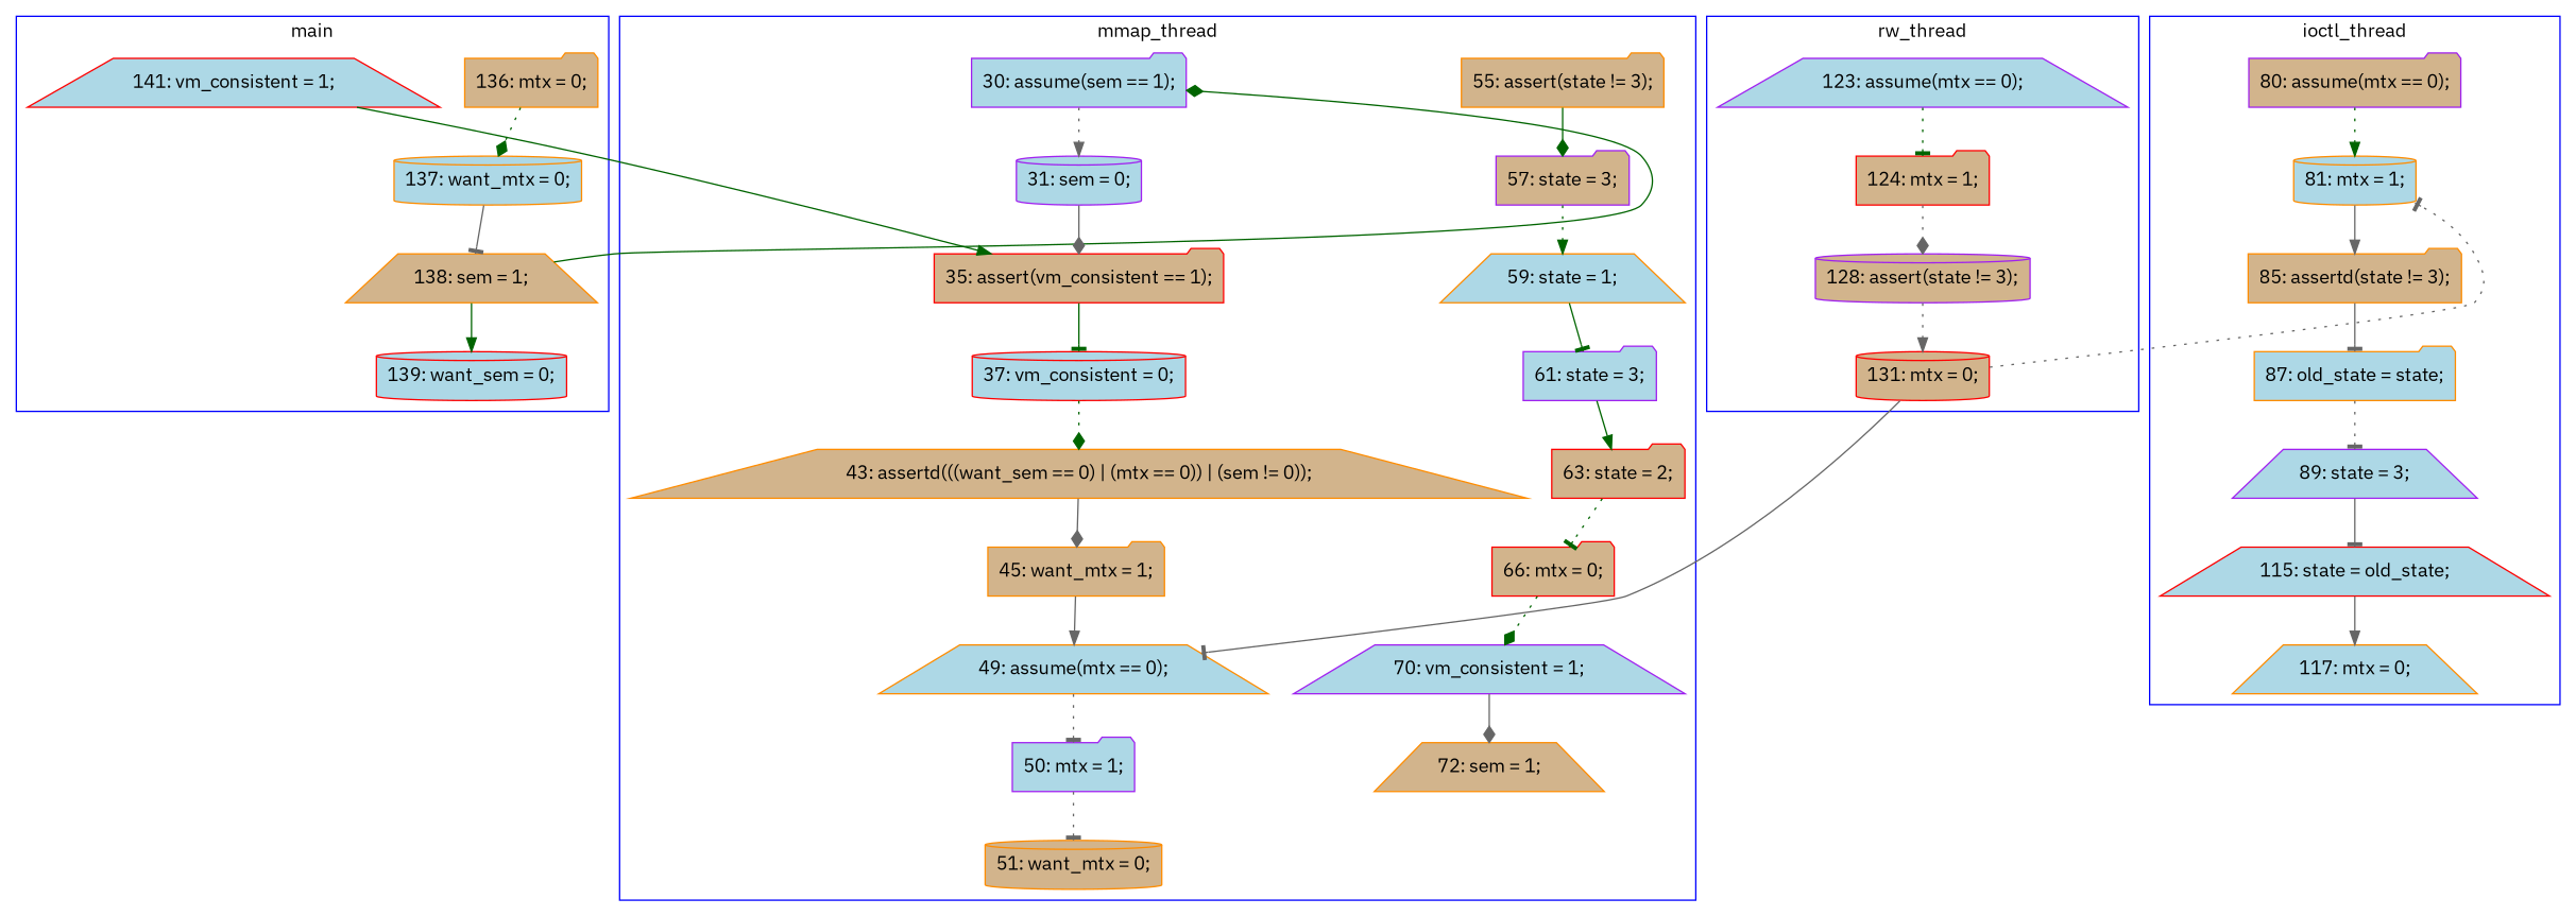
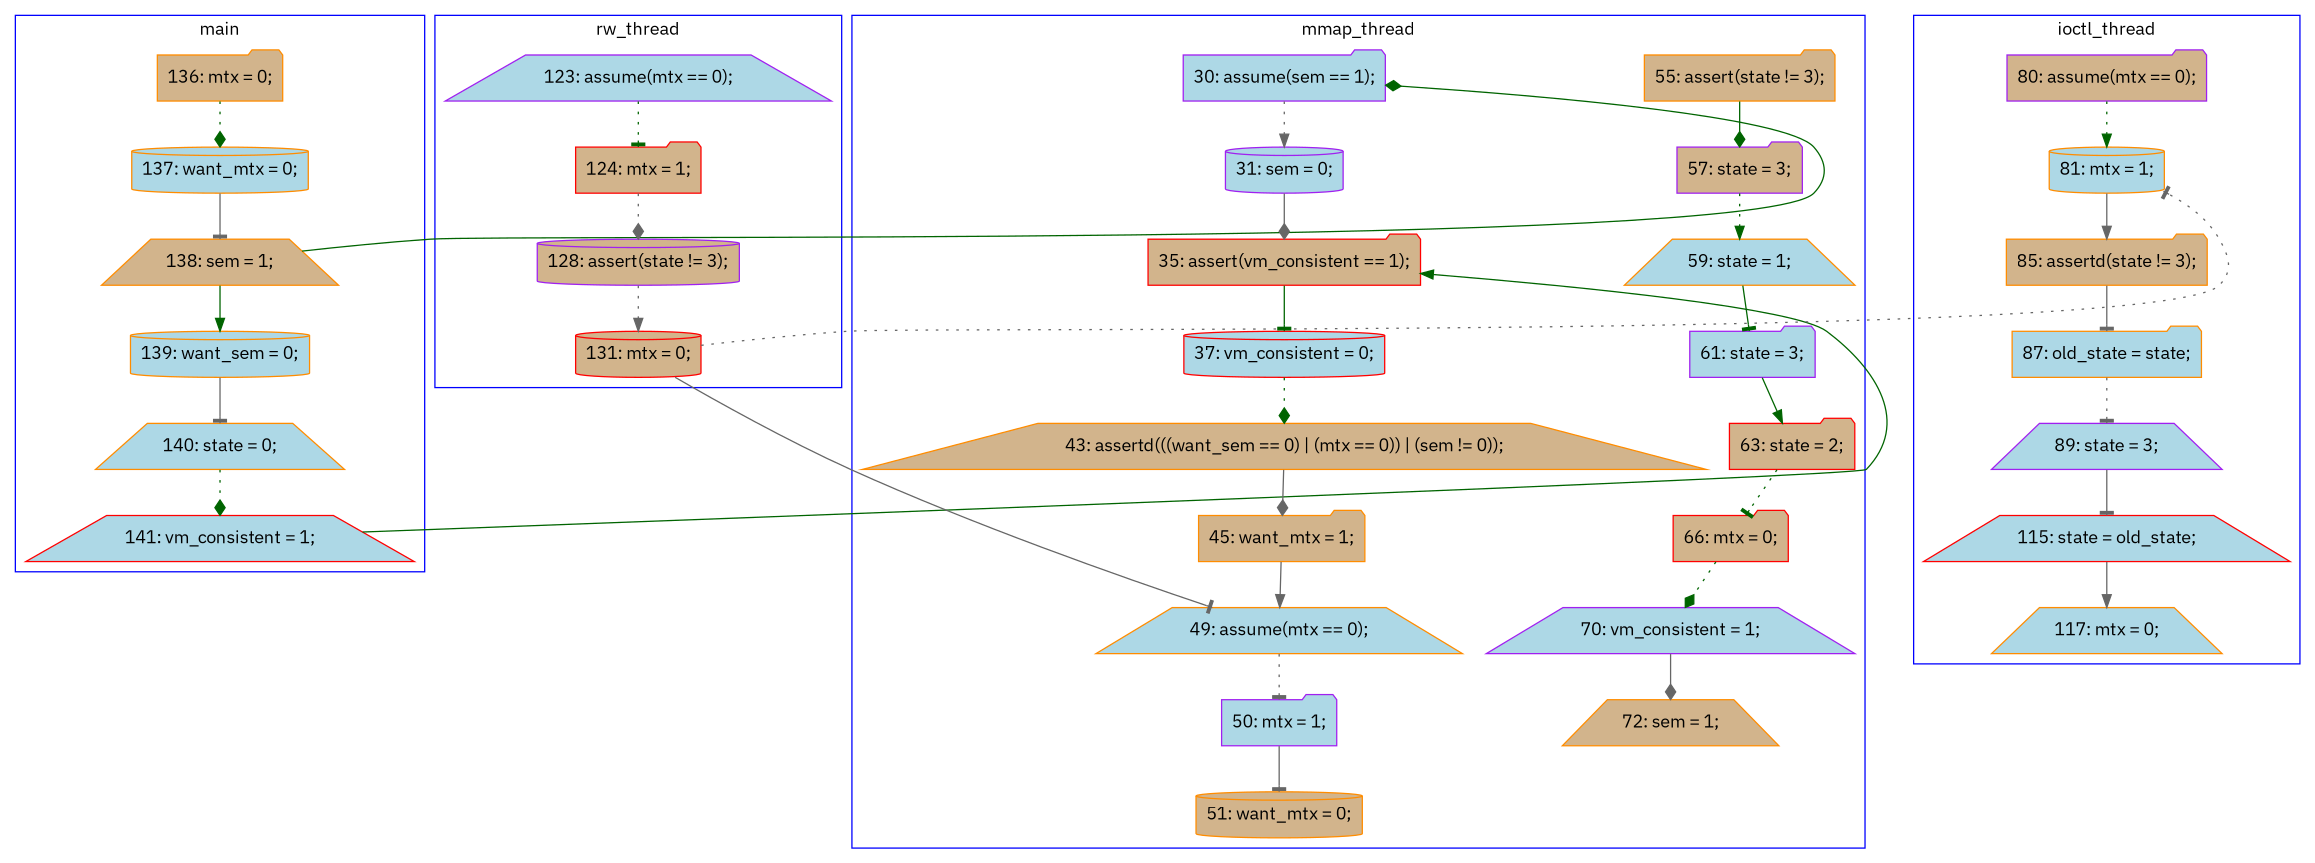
  digraph {
    fontname="IBM Plex Sans"
    node [color=darkorange fillcolor=lightblue fontname="IBM Plex Sans" shape=folder style=filled]
    edge [arrowhead=tee color=gray40 fontname="IBM Plex Sans" style=solid]
    n1 [fillcolor=tan label="136: mtx = 0;"]
    n2 [label="137: want_mtx = 0;" shape=cylinder]
+   n3 [label="140: state = 0;" shape=trapezium]
    n4 [color=red label="141: vm_consistent = 1;" shape=trapezium]
-   n5 [color=red label="139: want_sem = 0;" shape=cylinder]
+   n5 [label="139: want_sem = 0;" shape=cylinder]
    n6 [fillcolor=tan label="138: sem = 1;" shape=trapezium]
    n7 [color=red label="115: state = old_state;" shape=trapezium]
    n8 [label="117: mtx = 0;" shape=trapezium]
    n9 [label="87: old_state = state;"]
    n10 [color=purple label="89: state = 3;" shape=trapezium]
    n11 [label="81: mtx = 1;" shape=cylinder]
    n12 [fillcolor=tan label="85: assertd(state != 3);"]
    n13 [color=purple fillcolor=tan label="80: assume(mtx == 0);"]
    n14 [color=red fillcolor=tan label="131: mtx = 0;" shape=cylinder]
    n15 [color=purple label="123: assume(mtx == 0);" shape=trapezium]
    n16 [color=red fillcolor=tan label="124: mtx = 1;"]
    n17 [color=purple fillcolor=tan label="128: assert(state != 3);" shape=cylinder]
    n18 [color=red label="37: vm_consistent = 0;" shape=cylinder]
    n19 [fillcolor=tan label="43: assertd(((want_sem == 0) | (mtx == 0)) | (sem != 0));" shape=trapezium]
    n20 [color=red fillcolor=tan label="35: assert(vm_consistent == 1);"]
    n21 [color=purple label="31: sem = 0;" shape=cylinder]
    n22 [label="49: assume(mtx == 0);" shape=trapezium]
    n23 [color=purple label="50: mtx = 1;"]
    n24 [color=purple label="61: state = 3;"]
    n25 [color=red fillcolor=tan label="63: state = 2;"]
    n26 [fillcolor=tan label="51: want_mtx = 0;" shape=cylinder]
    n27 [fillcolor=tan label="55: assert(state != 3);"]
    n28 [color=purple fillcolor=tan label="57: state = 3;"]
    n29 [label="59: state = 1;" shape=trapezium]
    n30 [color=purple label="70: vm_consistent = 1;" shape=trapezium]
    n31 [fillcolor=tan label="72: sem = 1;" shape=trapezium]
    n32 [color=red fillcolor=tan label="66: mtx = 0;"]
    n33 [color=purple label="30: assume(sem == 1);"]
    n34 [fillcolor=tan label="45: want_mtx = 1;"]
    subgraph cluster_1 {
      color=blue
      label=main
      n1
      n2
+     n3
      n4
      n5
      n6
    }
    subgraph cluster_2 {
      color=blue
      label=ioctl_thread
      n7
      n8
      n9
      n10
      n11
      n12
      n13
    }
    subgraph cluster_3 {
      color=blue
      label=rw_thread
      n14
      n15
      n16
      n17
    }
    subgraph cluster_4 {
      color=blue
      label=mmap_thread
      n18
      n19
      n20
      n21
      n22
      n23
      n24
      n25
      n26
      n27
      n28
      n29
      n30
      n31
      n32
      n33
      n34
    }
    n1 -> n2 [arrowhead=diamond color=darkgreen style=dotted]
    n2 -> n6
+   n3 -> n4 [arrowhead=diamond color=darkgreen style=dotted]
    n4 -> n20 [arrowhead=normal color=darkgreen constraint=false]
+   n5 -> n3
    n6 -> n5 [arrowhead=normal color=darkgreen]
    n6 -> n33 [arrowhead=diamond color=darkgreen constraint=false]
    n7 -> n8 [arrowhead=normal]
    n9 -> n10 [style=dotted]
    n10 -> n7
    n11 -> n12 [arrowhead=normal]
    n12 -> n9
    n13 -> n11 [arrowhead=normal color=darkgreen style=dotted]
    n14 -> n11 [constraint=false style=dotted]
    n14 -> n22 [constraint=false]
    n15 -> n16 [color=darkgreen style=dotted]
    n16 -> n17 [arrowhead=diamond style=dotted]
    n17 -> n14 [arrowhead=normal style=dotted]
    n18 -> n19 [arrowhead=diamond color=darkgreen style=dotted]
    n19 -> n34 [arrowhead=diamond]
    n20 -> n18 [color=darkgreen]
    n21 -> n20 [arrowhead=diamond]
    n22 -> n23 [style=dotted]
-   n23 -> n26 [style=dotted]
+   n23 -> n26
    n24 -> n25 [arrowhead=normal color=darkgreen]
    n25 -> n32 [color=darkgreen style=dotted]
    n27 -> n28 [arrowhead=diamond color=darkgreen]
    n28 -> n29 [arrowhead=normal color=darkgreen style=dotted]
    n29 -> n24 [color=darkgreen]
    n30 -> n31 [arrowhead=diamond]
    n32 -> n30 [arrowhead=diamond color=darkgreen style=dotted]
    n33 -> n21 [arrowhead=normal style=dotted]
    n34 -> n22 [arrowhead=normal]
  }
